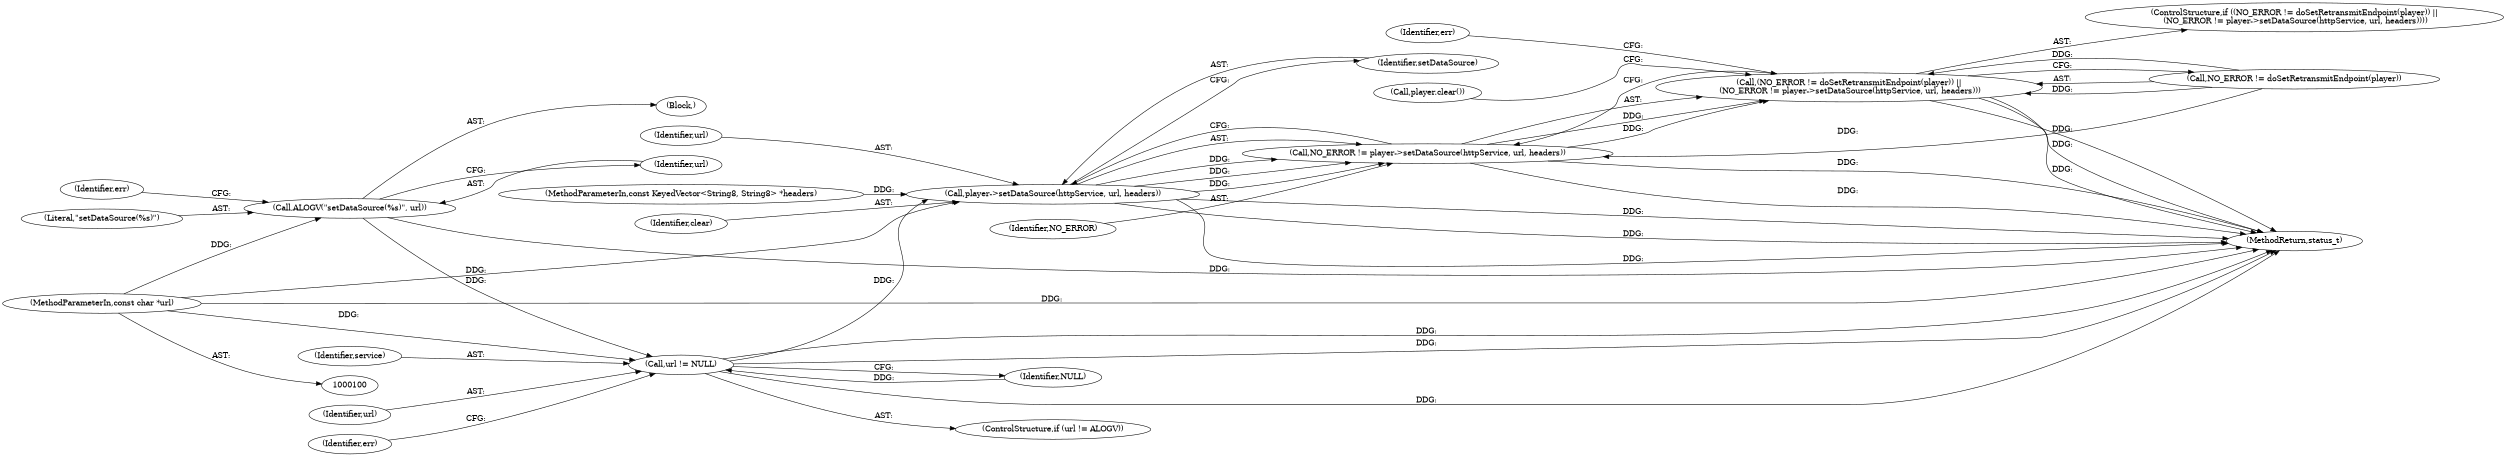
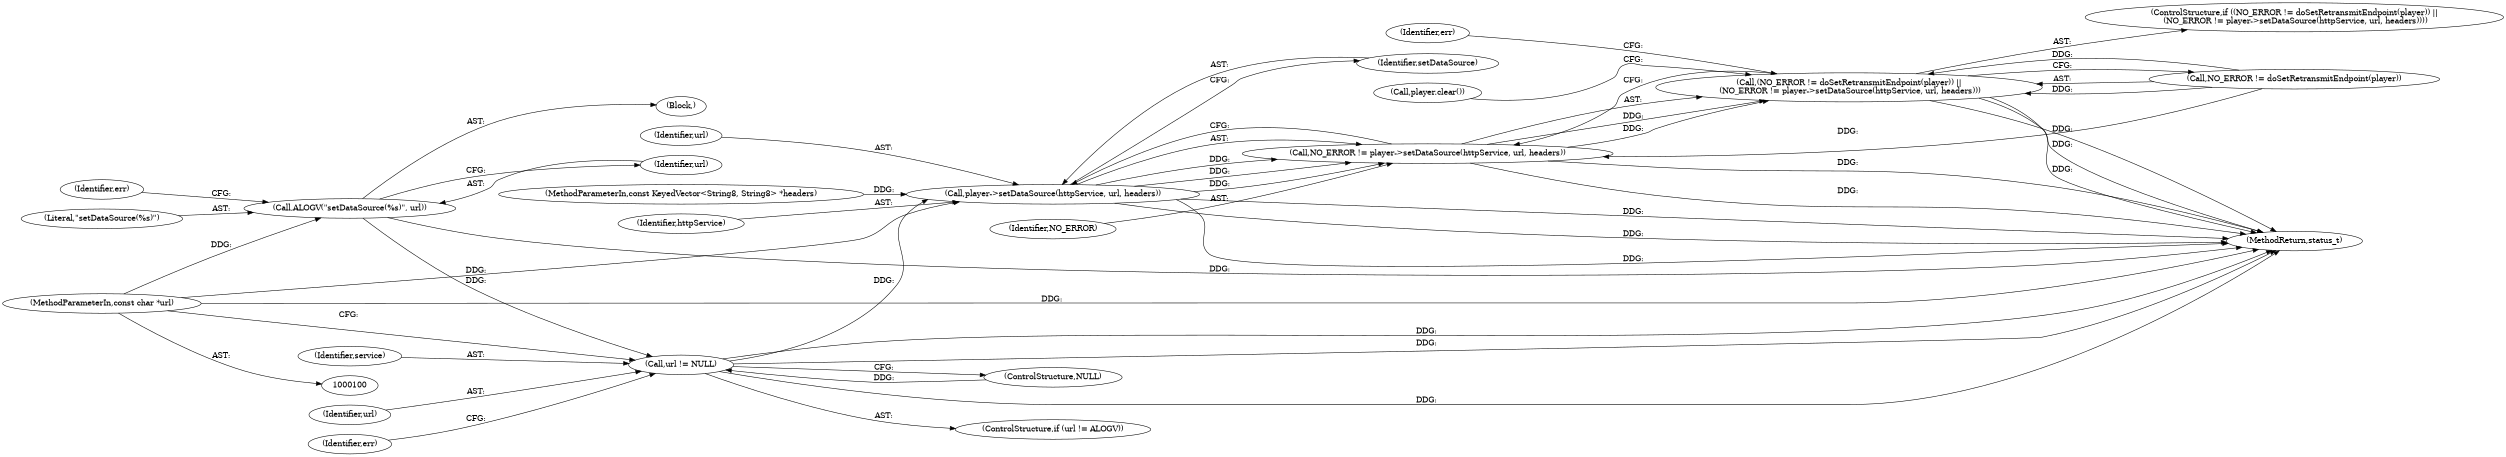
  digraph {
    rankdir=LR
    n1 [label="(Call,url != NULL)"]
    n2 [label="(Call,player->setDataSource(httpService, url, headers))"]
-   n3 [label="(Identifier,NULL)"]
+   n3 [label="(ControlStructure,NULL)"]
    n4 [label="(ControlStructure,if (url != ALOGV))"]
    n5 [label="(MethodReturn,status_t)"]
    n6 [label="(Call,NO_ERROR != player->setDataSource(httpService, url, headers))"]
    n7 [label="(Identifier,setDataSource)"]
    n8 [label="(Call,ALOGV(\"setDataSource(%s)\", url))"]
    n9 [label="(Identifier,url)"]
    n10 [label="(Block,)"]
    n11 [label="(MethodParameterIn,const char *url)"]
    1000100
    n13 [label="(Call,(NO_ERROR != doSetRetransmitEndpoint(player)) ||\n (NO_ERROR != player->setDataSource(httpService, url, headers)))"]
    n14 [label="(Call,NO_ERROR != doSetRetransmitEndpoint(player))"]
    n15 [label="(ControlStructure,if ((NO_ERROR != doSetRetransmitEndpoint(player)) ||\n (NO_ERROR != player->setDataSource(httpService, url, headers))))"]
    n16 [label="(Identifier,err)"]
    n17 [label="(MethodParameterIn,const KeyedVector<String8, String8> *headers)"]
    n18 [label="(Literal,\"setDataSource(%s)\")"]
    n19 [label="(Identifier,NO_ERROR)"]
-   n20 [label="(Identifier,clear)"]
+   n20 [label="(Identifier,httpService)"]
    n21 [label="(Identifier,url)"]
    n22 [label="(Identifier,err)"]
    n23 [label="(Identifier,service)"]
    n24 [label="(Call,player.clear())"]
    n25 [label="(Identifier,url)"]
    n26 [label="(Identifier,err)"]
    n1 -> n2 [label="DDG: "]
    n1 -> n3 [label="CFG: "]
    n1 -> n4 [label="AST: "]
    n1 -> n5 [label="DDG: "]
    n1 -> n5 [label="DDG: "]
    n1 -> n5 [label="DDG: "]
    n2 -> n5 [label="DDG: "]
    n2 -> n5 [label="DDG: "]
    n2 -> n5 [label="DDG: "]
    n2 -> n6 [label="AST: "]
    n2 -> n6 [label="DDG: "]
    n2 -> n6 [label="DDG: "]
    n2 -> n6 [label="DDG: "]
    n2 -> n7 [label="CFG: "]
    n3 -> n1 [label="DDG: "]
    n6 -> n2 [label="CFG: "]
    n6 -> n5 [label="DDG: "]
    n6 -> n5 [label="DDG: "]
    n6 -> n13 [label="AST: "]
    n6 -> n13 [label="DDG: "]
    n6 -> n13 [label="DDG: "]
    n7 -> n2 [label="AST: "]
    n8 -> n1 [label="DDG: "]
    n8 -> n5 [label="DDG: "]
    n8 -> n9 [label="CFG: "]
    n8 -> n10 [label="AST: "]
    n9 -> n8 [label="AST: "]
-   n11 -> n1 [label="DDG: "]
+   n11 -> n1 [label="CFG: "]
    n11 -> n2 [label="DDG: "]
    n11 -> n5 [label="DDG: "]
    n11 -> n8 [label="DDG: "]
    n11 -> 1000100 [label="AST: "]
    n13 -> n5 [label="DDG: "]
    n13 -> n5 [label="DDG: "]
    n13 -> n5 [label="DDG: "]
    n13 -> n6 [label="CFG: "]
    n13 -> n14 [label="CFG: "]
    n13 -> n15 [label="AST: "]
    n14 -> n6 [label="DDG: "]
    n14 -> n13 [label="AST: "]
    n14 -> n13 [label="DDG: "]
    n14 -> n13 [label="DDG: "]
    n16 -> n8 [label="CFG: "]
    n17 -> n2 [label="DDG: "]
    n18 -> n8 [label="AST: "]
    n19 -> n6 [label="AST: "]
    n20 -> n2 [label="AST: "]
    n21 -> n2 [label="AST: "]
    n22 -> n13 [label="CFG: "]
    n23 -> n1 [label="AST: "]
    n24 -> n13 [label="CFG: "]
    n25 -> n1 [label="AST: "]
    n26 -> n1 [label="CFG: "]
  }
